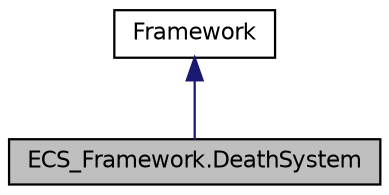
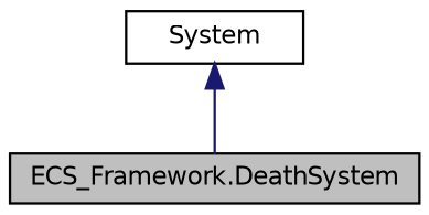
  digraph {
    node [color=black fontname=Helvetica fontsize=10 shape=record style=filled]
    n1 [fillcolor=grey75 fontcolor=black height=0.2 label="ECS_Framework.DeathSystem" width=0.4]
-   n2 [fillcolor=white height=0.2 label=Framework width=0.4]
+   n2 [fillcolor=white height=0.2 label=System width=0.4]
    n2 -> n1 [color=midnightblue dir=back fontname=Helvetica fontsize=10 labelfontname=Helvetica labelfontsize=10 style=solid]
  }
